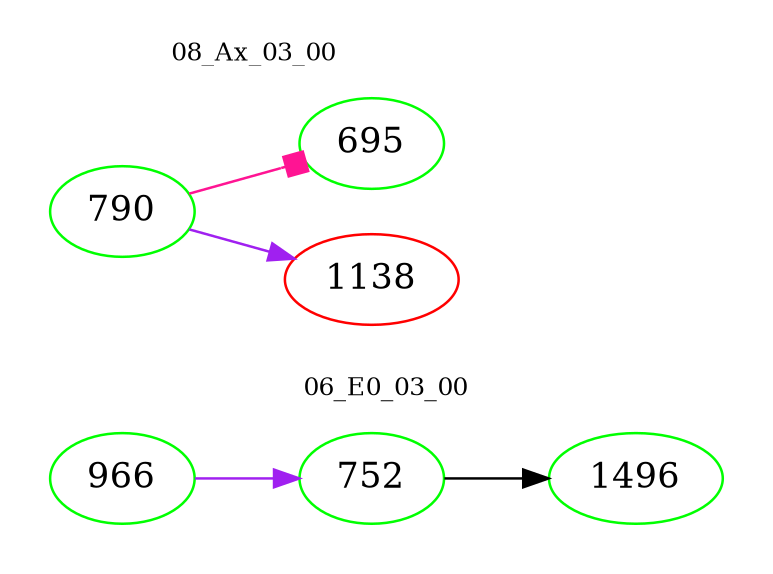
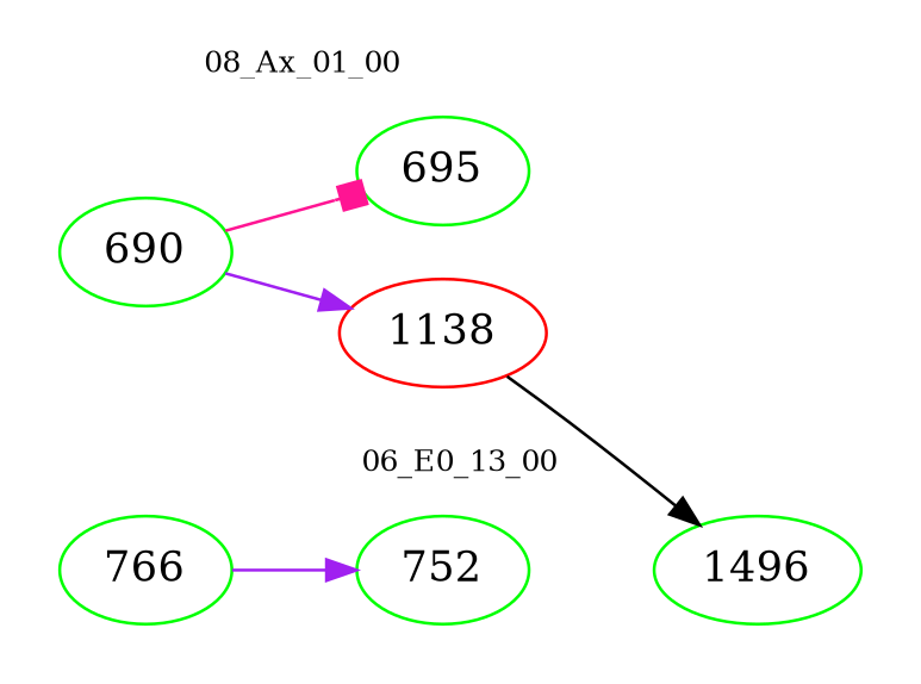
  digraph {
    rankdir=LR
    node [color=green]
    edge [arrowhead=normal color=purple]
-   n1 [label=790]
+   n1 [label=690]
    n2 [color=red label=1138]
    n3 [label=695]
    n4 [label=752]
    n5 [label=1496]
-   n6 [label=966]
+   n6 [label=766]
    subgraph cluster_1 {
      color=white
      fontsize=10
-     label="08_Ax_03_00"
+     label="08_Ax_01_00"
      n1
      n2
      n3
    }
    subgraph cluster_2 {
      color=white
      fontsize=10
-     label="06_E0_03_00"
+     label="06_E0_13_00"
      n4
      n5
      n6
    }
    n1 -> n2
    n1 -> n3 [arrowhead=box color=deeppink]
-   n4 -> n5 [color=black]
+   n2 -> n5 [color=black]
    n6 -> n4
  }
